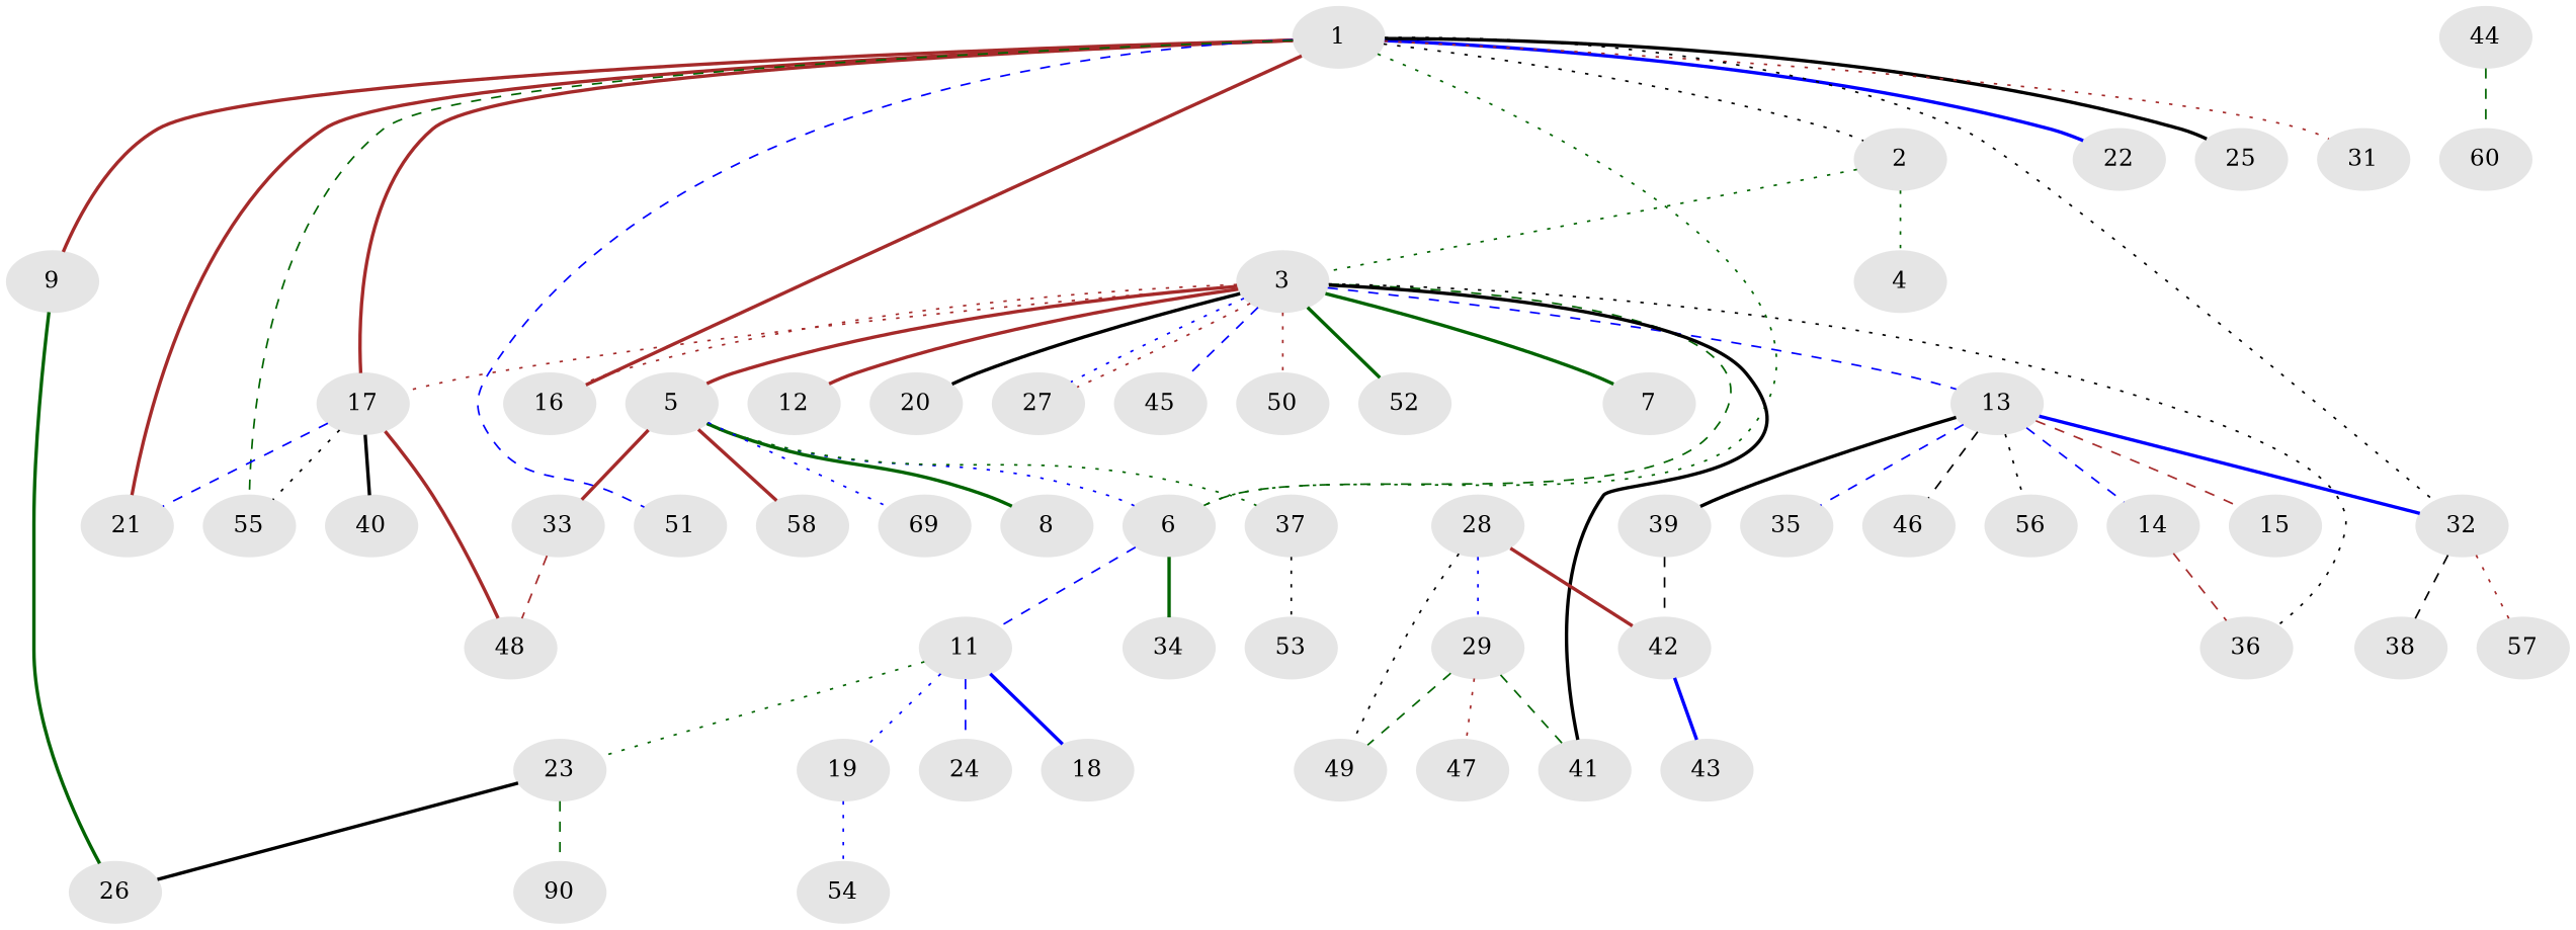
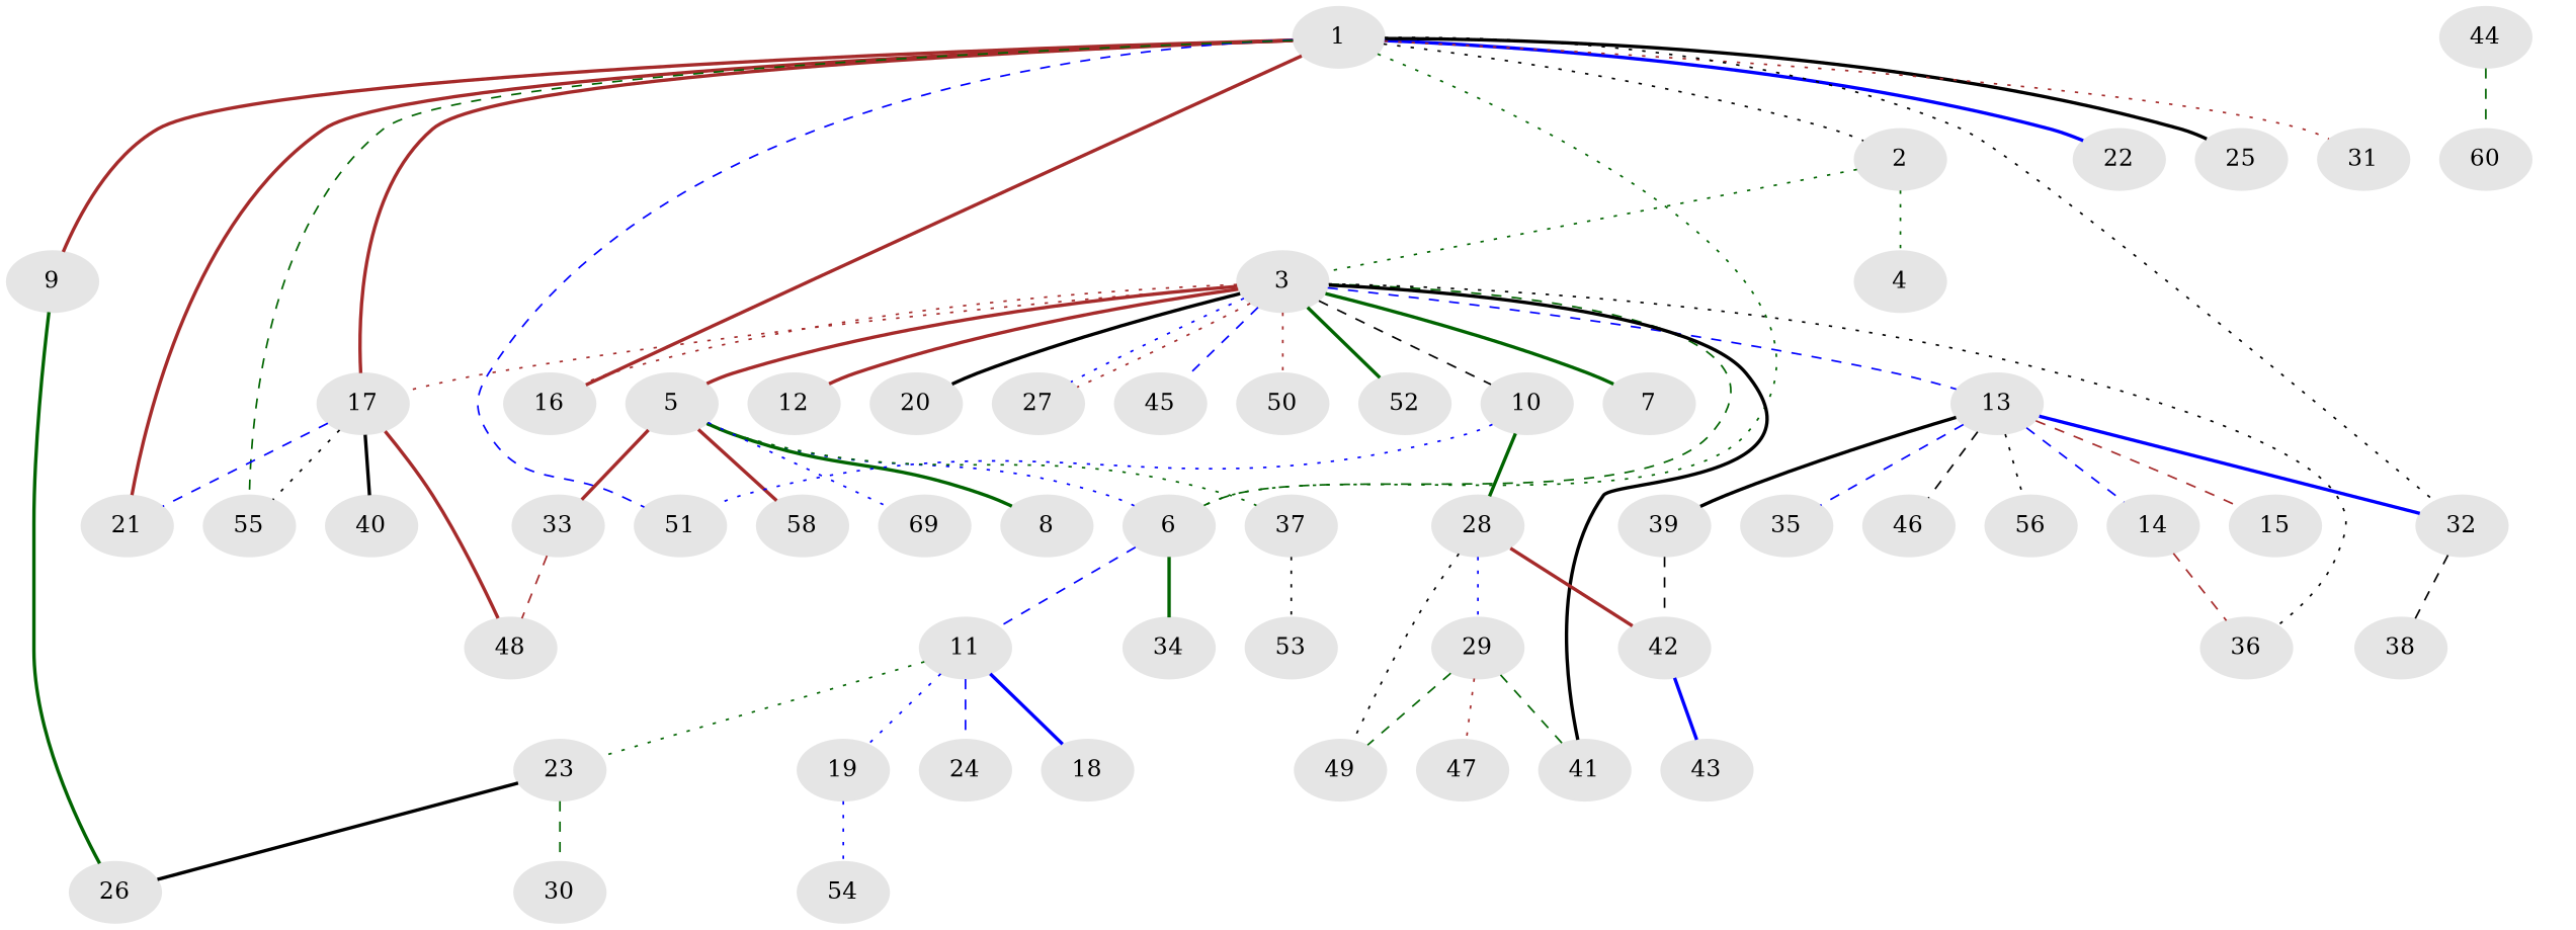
  graph {
    node [color=gray90 style=filled]
    edge [color=brown style=dotted]
    1
    2
    6
    9
    16
    17
    21
    22
    25
    31
    32
    51
    55
    3
    4
    11
    34
    26
    40
    48
    38
-   57
    5
    7
+   10
    12
    13
    20
    27
    36
    41
    45
    50
    52
    8
    33
    37
    58
    n39 [label=69]
    28
    14
    15
    35
    39
    46
    56
    53
    18
    19
    23
    24
    29
    42
    49
    54
-   30 [label=90]
+   30
    47
    43
    44
    60
    1 -- 2 [color=black]
    1 -- 6 [color=darkgreen]
    1 -- 9 [style=bold]
    1 -- 16 [style=bold]
    1 -- 17 [style=bold]
    1 -- 21 [style=bold]
    1 -- 22 [color=blue style=bold]
    1 -- 25 [color=black style=bold]
    1 -- 31
    1 -- 32 [color=black]
    1 -- 51 [color=blue style=dashed]
    1 -- 55 [color=darkgreen style=dashed]
    2 -- 3 [color=darkgreen]
    2 -- 4 [color=darkgreen]
    6 -- 11 [color=blue style=dashed]
    6 -- 34 [color=darkgreen style=bold]
    9 -- 26 [color=darkgreen style=bold]
    17 -- 21 [color=blue style=dashed]
    17 -- 55 [color=black]
    17 -- 40 [color=black style=bold]
    17 -- 48 [style=bold]
    32 -- 38 [color=black style=dashed]
-   32 -- 57
    3 -- 6 [color=darkgreen style=dashed]
    3 -- 16
    3 -- 17
    3 -- 5 [style=bold]
    3 -- 7 [color=darkgreen style=bold]
+   3 -- 10 [color=black style=dashed]
    3 -- 12 [style=bold]
    3 -- 13 [color=blue style=dashed]
    3 -- 20 [color=black style=bold]
    3 -- 27 [color=blue]
    3 -- 27
    3 -- 36 [color=black]
    3 -- 41 [color=black style=bold]
    3 -- 45 [color=blue style=dashed]
    3 -- 50
    3 -- 52 [color=darkgreen style=bold]
    11 -- 18 [color=blue style=bold]
    11 -- 19 [color=blue]
    11 -- 23 [color=darkgreen]
    11 -- 24 [color=blue style=dashed]
    5 -- 6 [color=blue]
    5 -- 8 [color=darkgreen style=bold]
    5 -- 33 [style=bold]
    5 -- 37 [color=darkgreen]
    5 -- 58 [style=bold]
    5 -- n39 [color=blue]
+   10 -- 51 [color=blue]
+   10 -- 28 [color=darkgreen style=bold]
    13 -- 32 [color=blue style=bold]
    13 -- 14 [color=blue style=dashed]
    13 -- 15 [style=dashed]
    13 -- 35 [color=blue style=dashed]
    13 -- 39 [color=black style=bold]
    13 -- 46 [color=black style=dashed]
    13 -- 56 [color=black]
    33 -- 48 [style=dashed]
    37 -- 53 [color=black]
    28 -- 29 [color=blue]
    28 -- 42 [style=bold]
    28 -- 49 [color=black]
    14 -- 36 [style=dashed]
    39 -- 42 [color=black style=dashed]
    19 -- 54 [color=blue]
    23 -- 26 [color=black style=bold]
    23 -- 30 [color=darkgreen style=dashed]
    29 -- 41 [color=darkgreen style=dashed]
    29 -- 49 [color=darkgreen style=dashed]
    29 -- 47
    42 -- 43 [color=blue style=bold]
    44 -- 60 [color=darkgreen style=dashed]
  }
